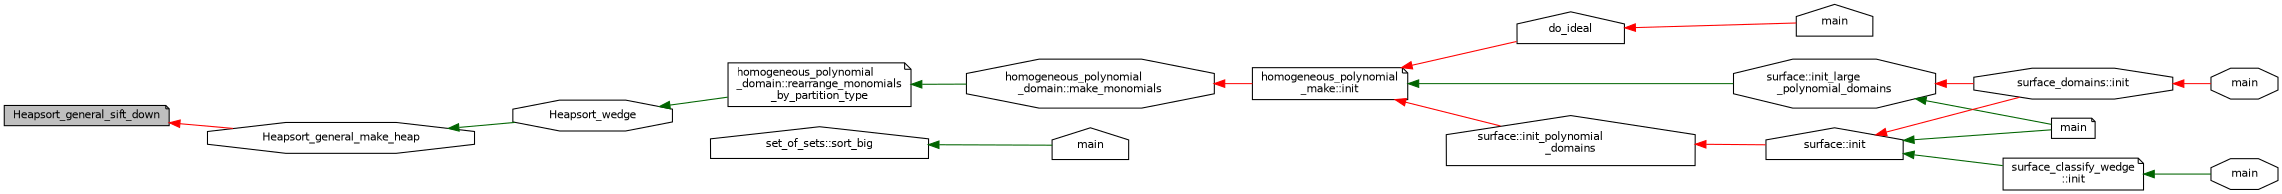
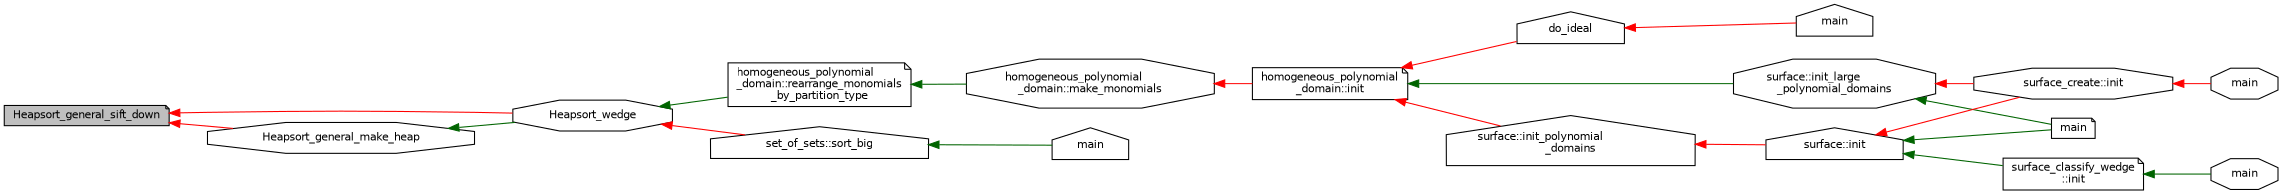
  digraph {
    rankdir=LR
    node [color=black fillcolor=white fontname=Helvetica fontsize=10 shape=octagon style=filled]
    edge [color=red dir=back fontname=Helvetica fontsize=10 labelfontname=Helvetica labelfontsize=10 style=solid]
    n1 [fillcolor=grey75 fontcolor=black height=0.2 label=Heapsort_general_sift_down shape=note width=0.4]
    n2 [height=0.2 label=Heapsort_wedge width=0.4]
    n3 [height=0.2 label=Heapsort_general_make_heap width=0.4]
    n4 [height=0.2 label="homogeneous_polynomial\l_domain::rearrange_monomials\l_by_partition_type" shape=note width=0.4]
    n5 [height=0.2 label="set_of_sets::sort_big" shape=house width=0.4]
    n6 [height=0.2 label="homogeneous_polynomial\l_domain::make_monomials" width=0.4]
    n7 [height=0.2 label=main shape=house width=0.4]
-   n8 [height=0.2 label="homogeneous_polynomial\l_make::init" shape=note width=0.4]
+   n8 [height=0.2 label="homogeneous_polynomial\l_domain::init" shape=note width=0.4]
    n9 [height=0.2 label=do_ideal shape=house width=0.4]
    n10 [height=0.2 label="surface::init_polynomial\l_domains" shape=house width=0.4]
    n11 [height=0.2 label="surface::init_large\l_polynomial_domains" width=0.4]
    n12 [height=0.2 label=main shape=house width=0.4]
    n13 [height=0.2 label="surface::init" shape=house width=0.4]
    n14 [height=0.2 label=main shape=note width=0.4]
-   n15 [height=0.2 label="surface_domains::init" width=0.4]
+   n15 [height=0.2 label="surface_create::init" width=0.4]
    n16 [height=0.2 label="surface_classify_wedge\l::init" shape=note width=0.4]
    n17 [height=0.2 label=main width=0.4]
    n18 [height=0.2 label=main width=0.4]
+   n1 -> n2
    n1 -> n3
    n2 -> n4 [color=darkgreen]
+   n2 -> n5
    n3 -> n2 [color=darkgreen]
    n4 -> n6 [color=darkgreen]
    n5 -> n7 [color=darkgreen]
    n6 -> n8
    n8 -> n9
    n8 -> n10
    n8 -> n11 [color=darkgreen]
    n9 -> n12
    n10 -> n13
    n11 -> n14 [color=darkgreen]
    n11 -> n15
    n13 -> n14 [color=darkgreen]
    n13 -> n15
    n13 -> n16 [color=darkgreen]
    n15 -> n18
    n16 -> n17 [color=darkgreen]
  }
